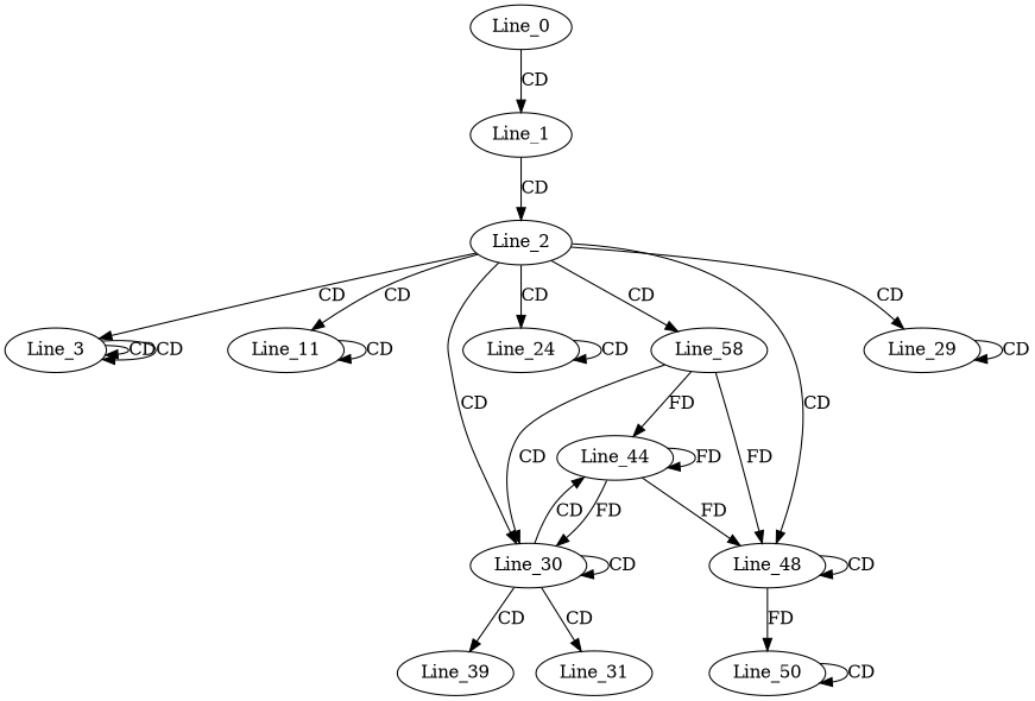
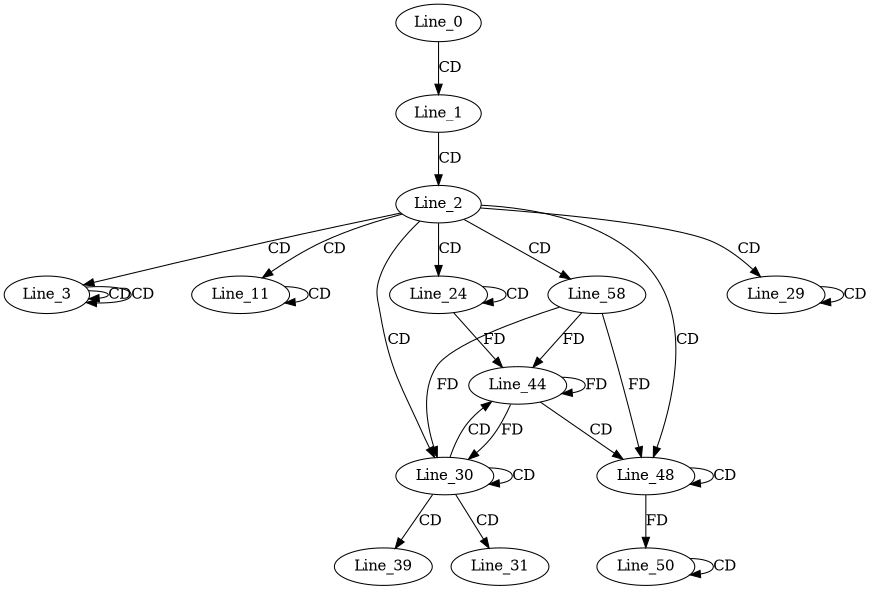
  digraph {
    Line_0
    Line_1
    Line_2
    Line_3
    Line_11
    Line_24
    n7 [label=Line_58]
    Line_29
    Line_30
    Line_48
    Line_44
    Line_31
    Line_39
    Line_50
    Line_0 -> Line_1 [label=CD]
    Line_1 -> Line_2 [label=CD]
    Line_2 -> Line_3 [label=CD]
    Line_2 -> Line_11 [label=CD]
    Line_2 -> Line_24 [label=CD]
    Line_2 -> n7 [label=CD]
    Line_2 -> Line_29 [label=CD]
    Line_2 -> Line_30 [label=CD]
    Line_2 -> Line_48 [label=CD]
    Line_3 -> Line_3 [label=CD]
    Line_3 -> Line_3 [label=CD]
    Line_11 -> Line_11 [label=CD]
    Line_24 -> Line_24 [label=CD]
-   n7 -> Line_30 [label=CD]
+   Line_24 -> Line_44 [label=FD]
+   n7 -> Line_30 [label=FD]
    n7 -> Line_48 [label=FD]
    n7 -> Line_44 [label=FD]
    Line_29 -> Line_29 [label=CD]
    Line_30 -> Line_30 [label=CD]
    Line_30 -> Line_44 [label=CD]
    Line_30 -> Line_31 [label=CD]
    Line_30 -> Line_39 [label=CD]
    Line_48 -> Line_48 [label=CD]
    Line_48 -> Line_50 [label=FD]
    Line_44 -> Line_30 [label=FD]
-   Line_44 -> Line_48 [label=FD]
+   Line_44 -> Line_48 [label=CD]
    Line_44 -> Line_44 [label=FD]
    Line_50 -> Line_50 [label=CD]
  }
